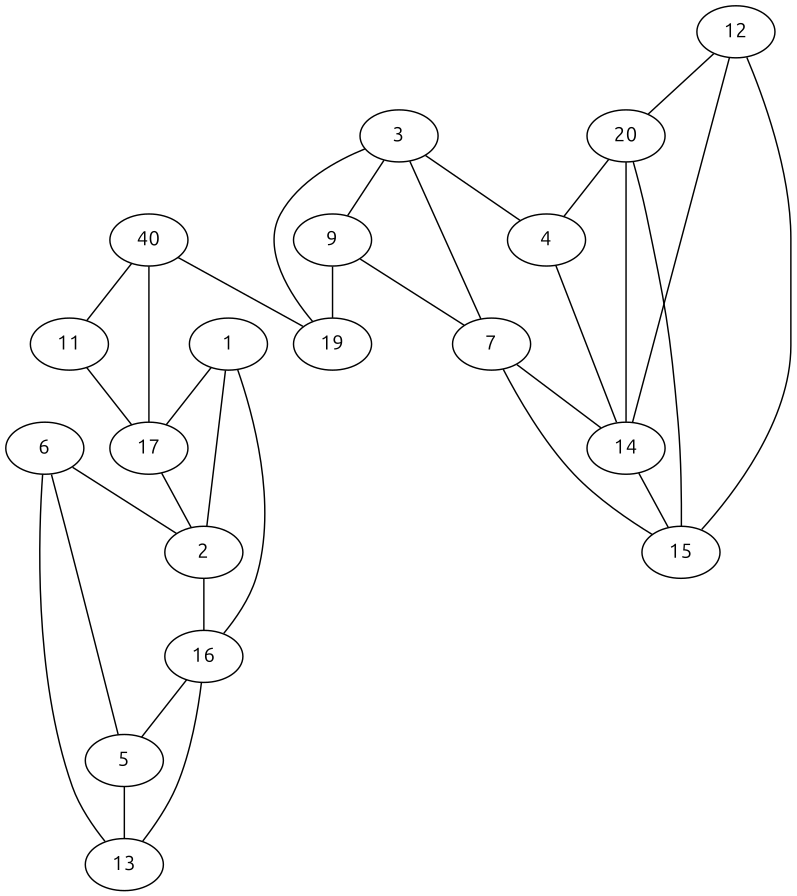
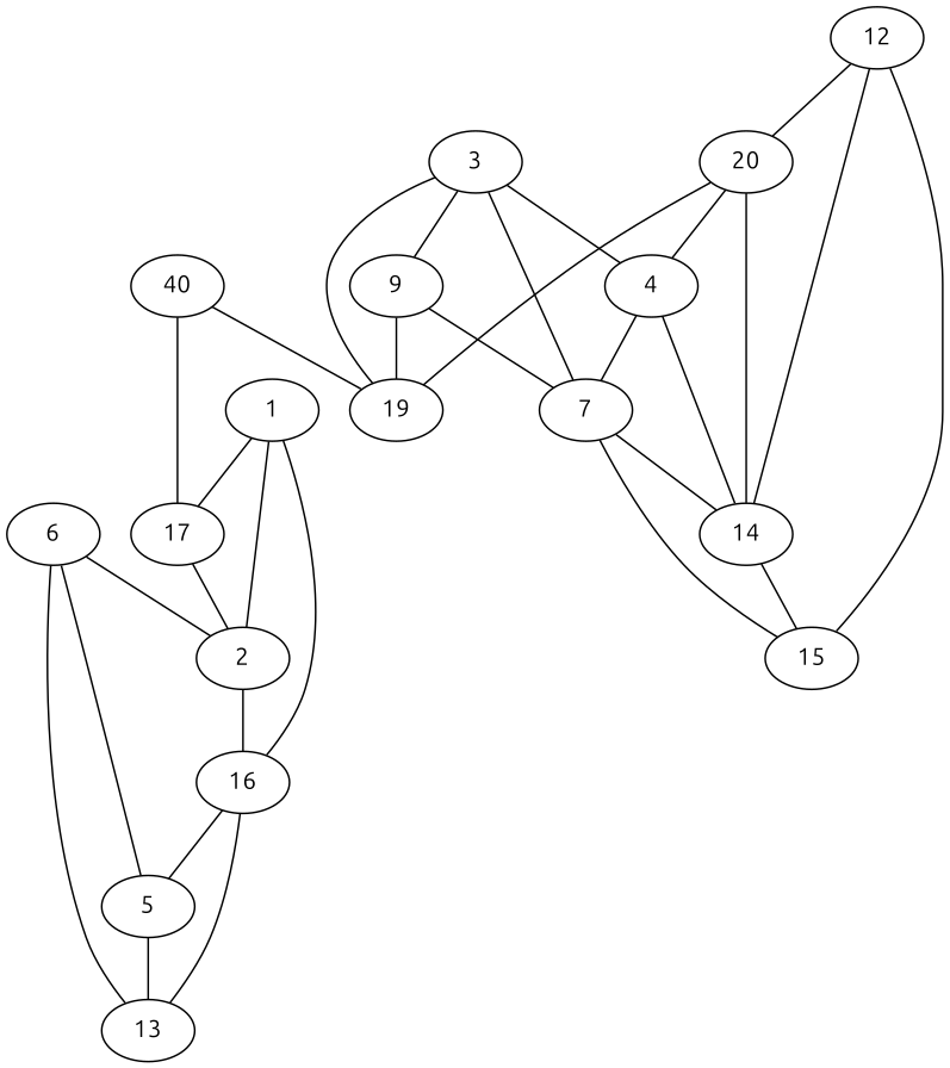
  graph {
    fontname=Ubuntu
    node [aaLength=4 fontname=Ubuntu sequence=MVTFH type=1]
    edge [distance0=12.87631 fontname=Ubuntu frequency=1 type0=1]
    1 [aaLength=5 sequence=FDDKA type=0]
    2 [aaLength=13 sequence=PETVKNFLDYCRE type=0]
    16 [sequence=TNHG type=2]
    17 [sequence=GFYN type=2]
    5 [aaLength=5]
    13 [aaLength=5]
    6 [aaLength=6 sequence=DIVIKT]
    3 [sequence=NDFL type=0]
    4 [aaLength=9 sequence=GMDEVDKIK type=0]
    9 [aaLength=6 sequence=QFFINV]
    7 [aaLength=8 sequence=CVFAEVVD]
    19 [sequence=TRGT type=2]
    14 [aaLength=2 sequence=GR]
    15 [aaLength=2 sequence=QD]
    n15 [label=40 sequence=MIQG]
-   11 [aaLength=7 sequence=NTIFHRV]
    12 [aaLength=9 sequence=VIIESVTVS]
    20 [sequence=SGMH type=2]
    1 -- 2 [distance0=13.20005]
    1 -- 16 [distance0=32.49914 type0=3]
    1 -- 17 [distance0=27.11011 type0=2]
    2 -- 16 [distance0=24.69158 type0=3]
    16 -- 5 [type0=2]
    17 -- 2 [distance0=15.46958]
    5 -- 13 [distance0=0.0]
    13 -- 16 [type0=3]
    6 -- 2 [distance0=5.0 type0=4]
    6 -- 5 [distance0=9.0]
    6 -- 13 [distance0=9.0 type0=2]
    3 -- 4 [distance0=30.45932 type0=2]
    3 -- 9 [distance0=40.10301 type0=3]
    3 -- 7 [distance0=12.0 type0=4]
    3 -- 19 [distance0=27.81986]
+   4 -- 7 [distance0=22.1169]
    4 -- 14 [distance0=24.37534 distance1=4.0 frequency=2 type0=2 type1=4]
    9 -- 7 [distance0=24.0 type0=2]
    9 -- 19 [distance0=35.20699 type0=3]
    7 -- 14 [distance0=21.0]
    14 -- 15 [distance0=6.0]
    15 -- 7 [distance0=27.0 type0=3]
    n15 -- 17 [distance0=27.39875 type0=3]
    n15 -- 19 [distance0=26.0 type0=4]
-   n15 -- 11 [distance0=11.0]
-   11 -- 17 [distance0=23.27427 type0=2]
    12 -- 14 [distance0=13.0 type0=2]
    12 -- 15 [distance0=7.0]
    12 -- 20 [distance0=32.44272 type0=3]
    20 -- 4 [distance0=25.07496]
    20 -- 14 [distance0=30.58644 type0=2]
-   20 -- 15 [distance0=30.78198 distance1=0.0 frequency=2 type0=3 type1=5]
+   20 -- 19 [distance0=30.78198 distance1=0.0 frequency=2 type0=3 type1=5]
  }
